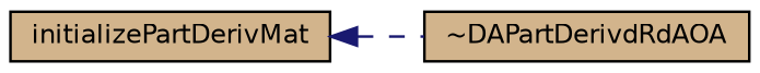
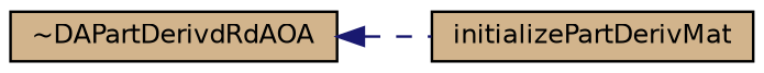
  digraph {
    rankdir=LR
    node [color=black fillcolor=tan fontname=Helvetica fontsize=10 shape=record style=filled]
    n1 [fontcolor=black height=0.2 label=initializePartDerivMat width=0.4]
    n2 [height=0.2 label="~DAPartDerivdRdAOA" width=0.4]
-   n1 -> n2 [color=midnightblue dir=back fontname=Helvetica fontsize=10 labelfontname=Helvetica labelfontsize=10 style=dashed]
+   n2 -> n1 [color=midnightblue dir=back fontname=Helvetica fontsize=10 labelfontname=Helvetica labelfontsize=10 style=dashed]
  }
